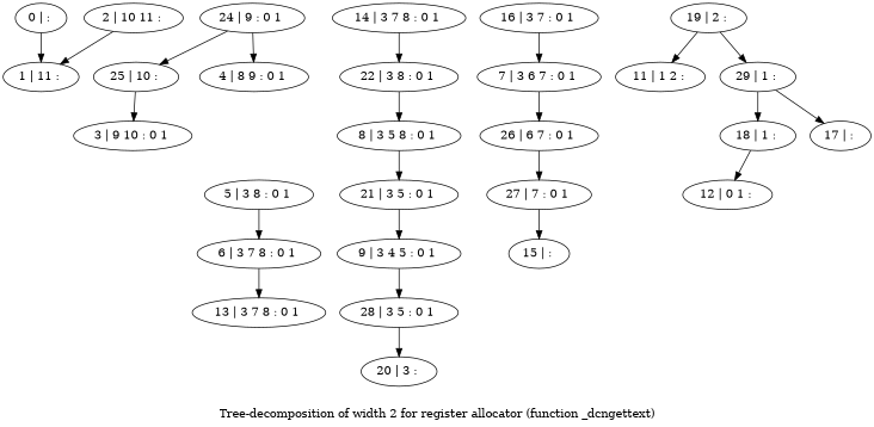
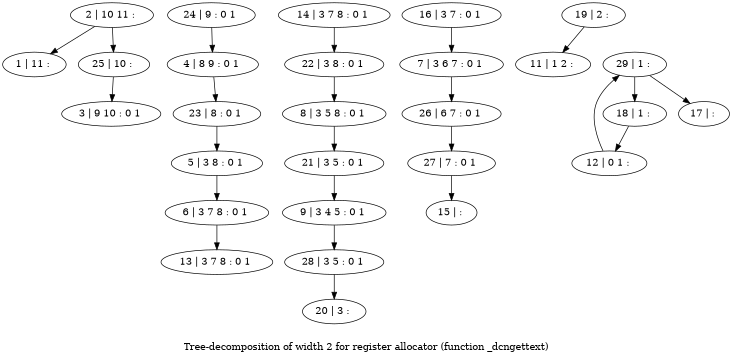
  digraph {
    label="Tree-decomposition of width 2 for register allocator (function _dcngettext)"
-   n1 [label="0 | : "]
    n2 [label="1 | 11 : "]
    n3 [label="2 | 10 11 : "]
    n4 [label="25 | 10 : "]
    n5 [label="3 | 9 10 : 0 1 "]
    n6 [label="24 | 9 : 0 1 "]
    n7 [label="4 | 8 9 : 0 1 "]
+   n8 [label="23 | 8 : 0 1 "]
    n9 [label="5 | 3 8 : 0 1 "]
    n10 [label="6 | 3 7 8 : 0 1 "]
    n11 [label="13 | 3 7 8 : 0 1 "]
    n12 [label="14 | 3 7 8 : 0 1 "]
    n13 [label="22 | 3 8 : 0 1 "]
    n14 [label="7 | 3 6 7 : 0 1 "]
    n15 [label="26 | 6 7 : 0 1 "]
    n16 [label="27 | 7 : 0 1 "]
    n17 [label="8 | 3 5 8 : 0 1 "]
    n18 [label="21 | 3 5 : 0 1 "]
    n19 [label="9 | 3 4 5 : 0 1 "]
    n20 [label="28 | 3 5 : 0 1 "]
    n21 [label="20 | 3 : "]
    n22 [label="19 | 2 : "]
    n23 [label="11 | 1 2 : "]
    n24 [label="18 | 1 : "]
    n25 [label="12 | 0 1 : "]
    n26 [label="29 | 1 : "]
    n27 [label="17 | : "]
    n28 [label="16 | 3 7 : 0 1 "]
    n29 [label="15 | : "]
-   n1 -> n2
    n3 -> n2
-   n6 -> n4
+   n3 -> n4
    n4 -> n5
    n6 -> n7
+   n7 -> n8
+   n8 -> n9
    n9 -> n10
    n10 -> n11
    n12 -> n13
    n13 -> n17
    n14 -> n15
    n15 -> n16
    n16 -> n29
    n17 -> n18
    n18 -> n19
    n19 -> n20
    n20 -> n21
    n22 -> n23
    n24 -> n25
-   n22 -> n26
+   n25 -> n26
    n26 -> n24
    n26 -> n27
    n28 -> n14
  }
